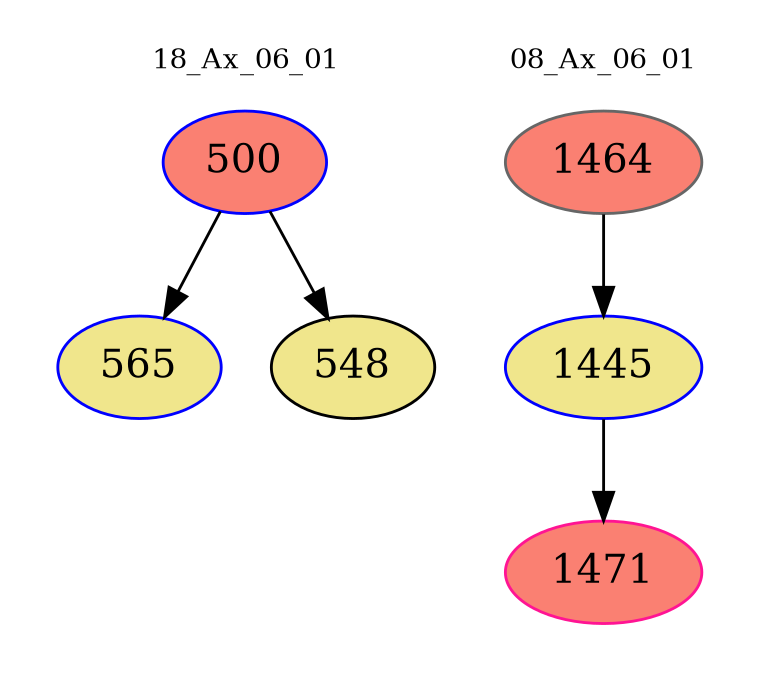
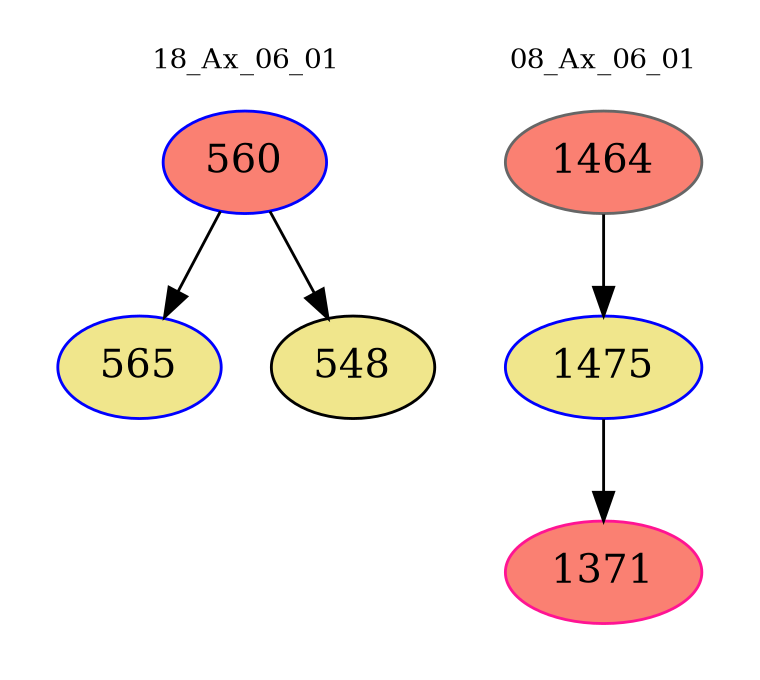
  digraph {
    node [color=blue fillcolor=salmon style=filled]
    edge [color=black]
-   n1 [label=500]
+   n1 [label=560]
    n2 [fillcolor=khaki label=565]
    n3 [color=black fillcolor=khaki label=548]
    n4 [color=gray40 label=1464]
-   n5 [fillcolor=khaki label=1445]
-   n6 [color=deeppink label=1471]
+   n5 [fillcolor=khaki label=1475]
+   n6 [color=deeppink label=1371]
    subgraph cluster_1 {
      color=white
      fontsize=10
      label="18_Ax_06_01"
      n1
      n2
      n3
    }
    subgraph cluster_2 {
      color=white
      fontsize=10
      label="08_Ax_06_01"
      n4
      n5
      n6
    }
    n1 -> n2
    n1 -> n3
    n4 -> n5
    n5 -> n6
  }
